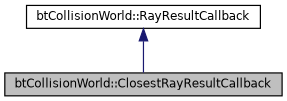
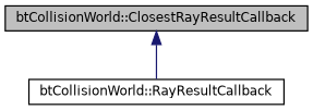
  digraph {
    node [color=black fontname=Helvetica fontsize=10 shape=record style=filled]
    n1 [fillcolor=grey75 fontcolor=black height=0.2 label="btCollisionWorld::ClosestRayResultCallback" width=0.4]
    n2 [fillcolor=white height=0.2 label="btCollisionWorld::RayResultCallback" width=0.4]
-   n2 -> n1 [color=midnightblue dir=back fontname=Helvetica fontsize=10 labelfontname=Helvetica labelfontsize=10 style=solid]
+   n1 -> n2 [color=midnightblue dir=back fontname=Helvetica fontsize=10 labelfontname=Helvetica labelfontsize=10 style=solid]
  }
